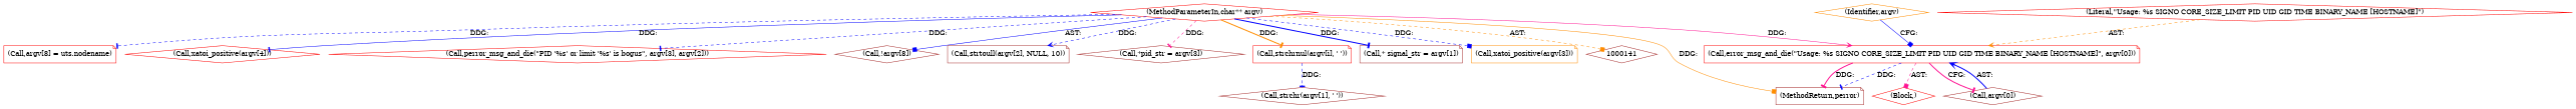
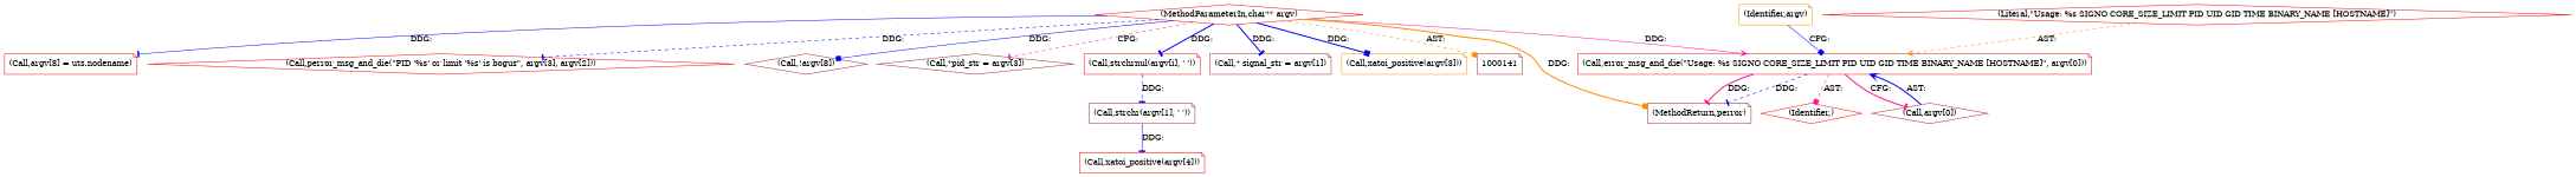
  digraph {
    node [color=red shape=note]
    edge [arrowhead=tee color=blue style=dashed]
    n1 [label="(Call,error_msg_and_die(\"Usage: %s SIGNO CORE_SIZE_LIMIT PID UID GID TIME BINARY_NAME [HOSTNAME]\", argv[0]))"]
    n2 [color=brown label="(Call,argv[0])" shape=diamond]
    n3 [color=brown label="(MethodReturn,perror)"]
-   n4 [label="(Block,)" shape=diamond]
+   n4 [label="(Identifier,)" shape=diamond]
    n5 [label="(MethodParameterIn,char** argv)" shape=diamond]
    n6 [label="(Call,argv[8] = uts.nodename)"]
-   n7 [label="(Call,xatoi_positive(argv[4]))" shape=diamond]
+   n7 [label="(Call,xatoi_positive(argv[4]))"]
    n8 [label="(Call,perror_msg_and_die(\"PID '%s' or limit '%s' is bogus\", argv[3], argv[2]))" shape=diamond]
    n9 [color=brown label="(Call,!argv[8])" shape=diamond]
-   n10 [color=brown label="(Call,strtoull(argv[2], NULL, 10))"]
    n11 [color=brown label="(Call,*pid_str = argv[3])" shape=diamond]
    n12 [label="(Call,strchrnul(argv[i], ' '))"]
    n13 [color=brown label="(Call,* signal_str = argv[1])"]
    n14 [color=darkorange label="(Call,xatoi_positive(argv[3]))"]
-   1000141 [color=brown shape=diamond]
-   n16 [color=brown label="(Call,strchr(argv[1], ' '))" shape=diamond]
-   n17 [color=darkorange label="(Identifier,argv)" shape=diamond]
+   1000141 [color=brown]
+   n16 [color=brown label="(Call,strchr(argv[1], ' '))"]
+   n17 [color=darkorange label="(Identifier,argv)"]
    n18 [label="(Literal,\"Usage: %s SIGNO CORE_SIZE_LIMIT PID UID GID TIME BINARY_NAME [HOSTNAME]\")" shape=diamond]
    n1 -> n2 [color=deeppink label="CFG: " style=bold]
    n1 -> n3 [color=deeppink label="DDG: " style=bold]
    n1 -> n3 [label="DDG: "]
    n1 -> n4 [arrowhead=box color=deeppink label="AST: "]
    n2 -> n1 [arrowhead=vee label="AST: " style=bold]
    n5 -> n1 [arrowhead=vee color=deeppink label="DDG: " style=solid]
-   n5 -> n3 [arrowhead=box color=darkorange label="DDG: " style=solid]
-   n5 -> n6 [label="DDG: "]
-   n5 -> n7 [label="DDG: " style=solid]
+   n5 -> n3 [arrowhead=box color=darkorange label="DDG: " style=bold]
+   n5 -> n6 [label="DDG: " style=solid]
+   n16 -> n7 [label="DDG: " style=solid]
    n5 -> n8 [label="DDG: "]
-   n5 -> n9 [arrowhead=box label="AST: " style=solid]
-   n5 -> n10 [arrowhead=vee label="DDG: "]
-   n5 -> n11 [color=deeppink label="DDG: "]
-   n5 -> n12 [color=darkorange label="DDG: " style=bold]
+   n5 -> n9 [arrowhead=box label="DDG: " style=solid]
+   n5 -> n11 [color=deeppink label="CFG: "]
+   n5 -> n12 [label="DDG: " style=bold]
    n5 -> n13 [label="DDG: " style=bold]
-   n5 -> n14 [arrowhead=box label="DDG: "]
+   n5 -> n14 [arrowhead=box label="DDG: " style=bold]
    n5 -> 1000141 [arrowhead=box color=darkorange label="AST: "]
    n12 -> n16 [label="DDG: "]
    n17 -> n1 [arrowhead=box label="CFG: " style=solid]
    n18 -> n1 [arrowhead=vee color=darkorange label="AST: "]
  }
